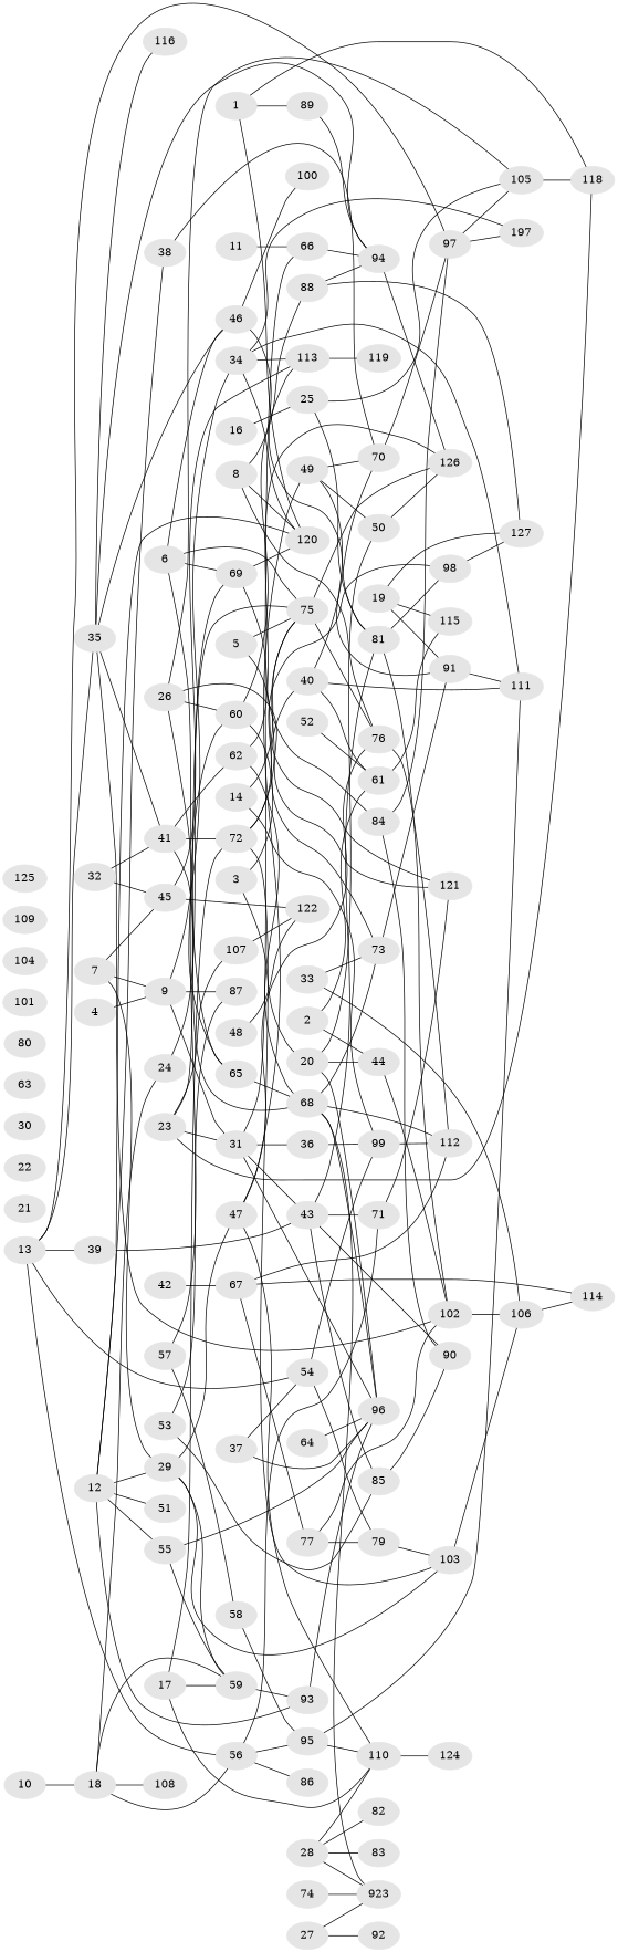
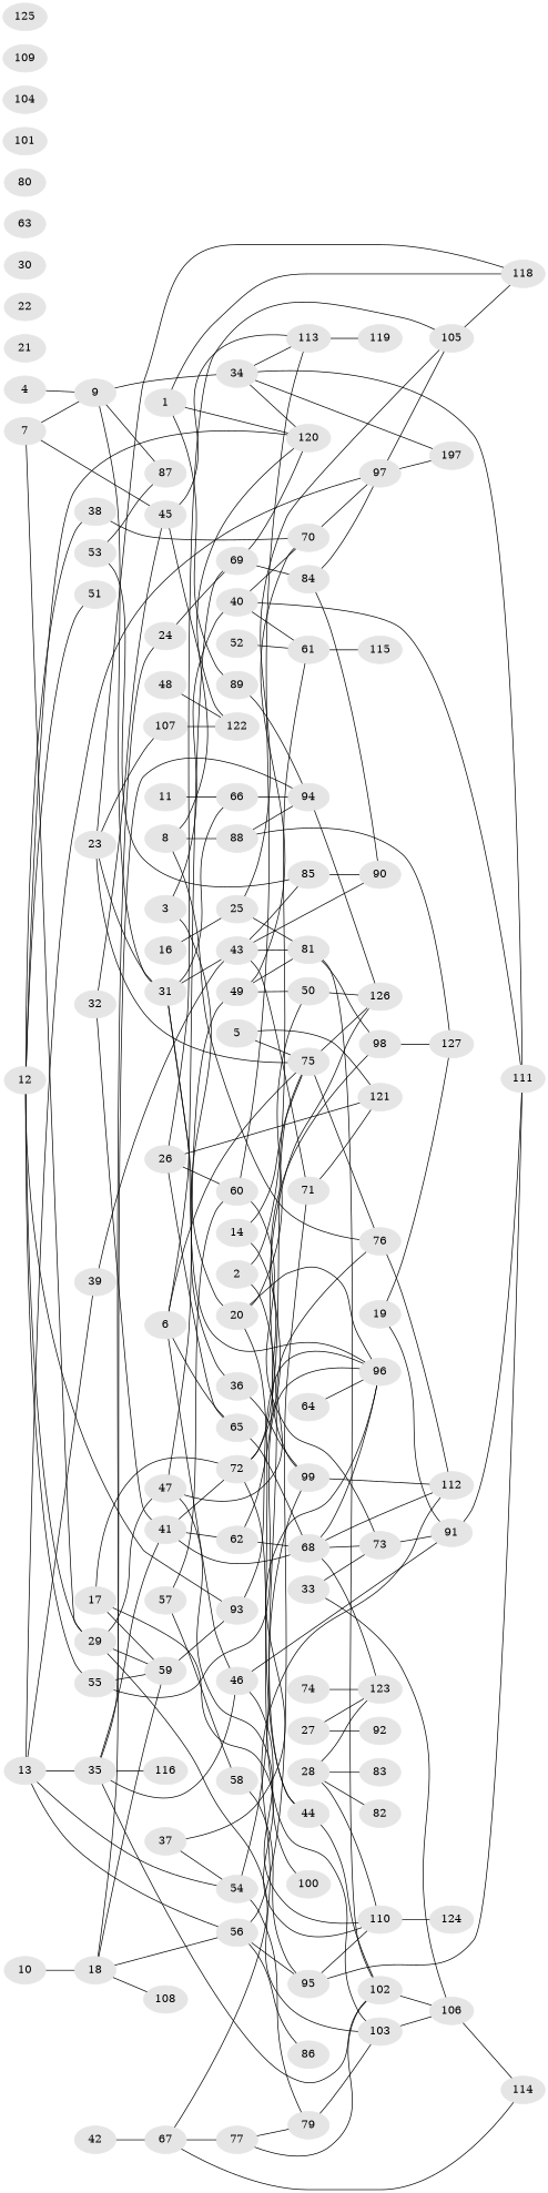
  graph {
    rankdir=LR
    node [color=gray90 style=filled]
    1
    89
    118
    120
    94
    2
    44
    61
    102
    115
    3
    20
    40
    50
    96
    111
    70
    4
    9
    31
    34
    87
    5
    75
    121
    76
    126
    6
    46
    65
    69
    91
    100
    68
    84
    7
    29
    45
    59
    47
    103
    113
    122
    8
    88
    112
    127
    66
    36
    43
    n51 [label=197]
    10
    18
    56
    24
    108
    11
    12
    38
    51
    55
    93
    13
    35
    39
    54
    97
    41
    116
    99
    79
    71
    86
    95
    105
    14
    16
    25
    81
    17
    72
    110
    98
    124
    19
    21
    22
    23
    107
    26
    60
    73
    27
    92
-   123 [label=923]
+   123
    28
    82
    83
    49
    106
    30
    85
    90
    32
    62
    33
    114
    119
    37
    42
    67
    77
    48
    52
    53
    57
    58
    63
    64
    74
    80
    101
    104
    109
    125
    1 -- 89
    1 -- 118
    1 -- 120
    89 -- 94
    94 -- 126
    2 -- 44
    2 -- 61
    44 -- 102
    61 -- 115
    102 -- 106
    3 -- 20
    3 -- 40
    20 -- 44
    20 -- 50
    20 -- 96
    40 -- 61
    40 -- 111
    40 -- 70
    50 -- 126
    70 -- 97
    4 -- 9
    9 -- 31
    9 -- 34
    9 -- 87
    31 -- 96
    31 -- 66
    31 -- 36
    31 -- 43
    34 -- 120
    34 -- 111
    34 -- 113
    34 -- n51
    5 -- 75
    5 -- 121
    75 -- 76
    75 -- 126
    76 -- 112
    6 -- 75
    6 -- 46
    6 -- 65
    6 -- 69
    46 -- 91
    46 -- 100
    65 -- 68
    69 -- 120
    69 -- 84
    91 -- 111
    68 -- 96
    68 -- 112
    68 -- 73
    68 -- 123
    84 -- 97
    84 -- 90
    7 -- 9
    7 -- 29
    7 -- 45
    29 -- 59
    29 -- 47
    29 -- 103
    45 -- 113
    45 -- 122
    59 -- 93
    47 -- 76
    47 -- 110
    47 -- 49
    103 -- 106
    113 -- 119
    8 -- 120
    8 -- 76
    8 -- 88
    88 -- 94
    88 -- 127
    66 -- 94
    36 -- 99
    43 -- 71
    43 -- 81
    43 -- 85
    43 -- 90
    10 -- 18
    18 -- 59
    18 -- 56
    18 -- 24
    18 -- 108
    56 -- 71
    56 -- 86
    56 -- 95
    24 -- 69
    11 -- 66
    12 -- 120
    12 -- 29
    12 -- 38
    12 -- 51
    12 -- 55
    12 -- 93
    38 -- 70
    55 -- 96
    55 -- 59
    93 -- 96
    13 -- 56
    13 -- 35
    13 -- 39
    13 -- 54
    13 -- 97
    35 -- 94
    35 -- 102
    35 -- 46
    35 -- 41
    35 -- 116
    39 -- 43
    54 -- 99
    54 -- 79
    97 -- n51
    97 -- 105
    41 -- 68
    41 -- 72
    41 -- 62
    99 -- 112
    79 -- 103
    71 -- 121
    95 -- 111
    95 -- 110
    105 -- 118
    14 -- 75
    14 -- 99
    16 -- 25
    25 -- 105
    25 -- 81
    81 -- 102
    81 -- 98
    17 -- 59
    17 -- 72
    17 -- 110
    72 -- 75
    72 -- 103
    72 -- 98
    110 -- 124
    98 -- 127
-   19 -- 115
    19 -- 91
    19 -- 127
    23 -- 118
    23 -- 31
    23 -- 75
    23 -- 107
    107 -- 122
    26 -- 121
    26 -- 65
    26 -- 105
    26 -- 60
    60 -- 113
    60 -- 73
    73 -- 91
    27 -- 92
    27 -- 123
    28 -- 110
    28 -- 123
    28 -- 82
    28 -- 83
    49 -- 50
    49 -- 70
    49 -- 81
    106 -- 114
    85 -- 90
    32 -- 45
    32 -- 41
    62 -- 126
    62 -- 68
    33 -- 73
    33 -- 106
    37 -- 96
    37 -- 54
    42 -- 67
    67 -- 112
    67 -- 114
    67 -- 77
    77 -- 102
    77 -- 79
    48 -- 122
    52 -- 61
    53 -- 87
    53 -- 85
    57 -- 60
    57 -- 58
    58 -- 95
    64 -- 96
    74 -- 123
  }
